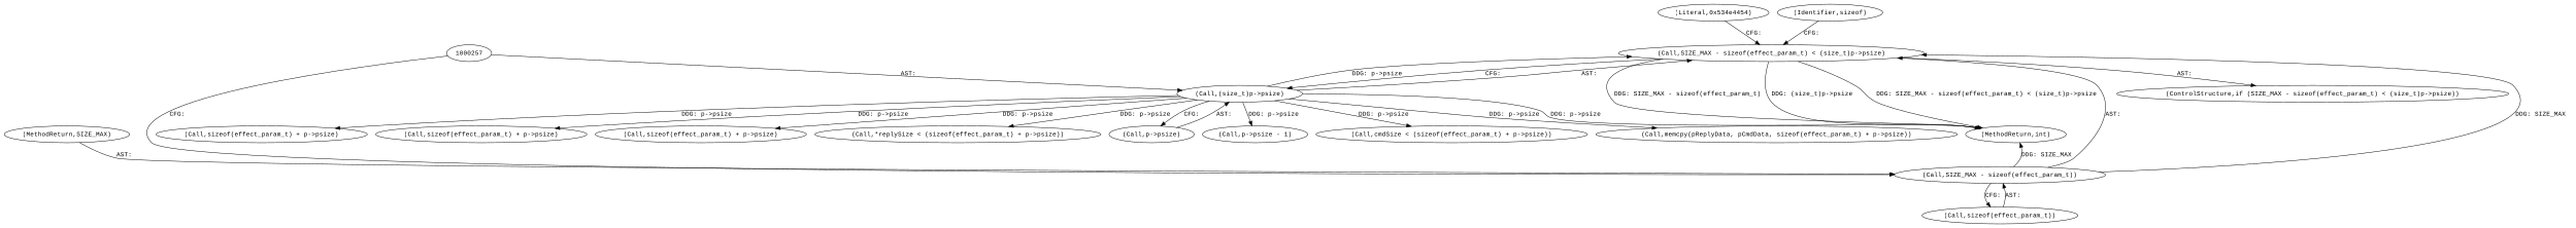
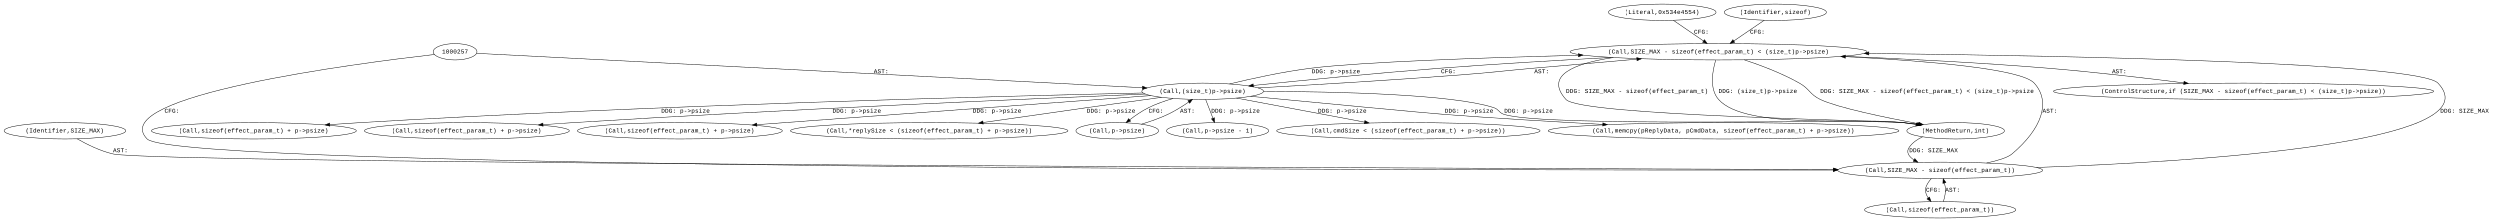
  digraph {
    fontname="Liberation Mono"
    node [fontname="Liberation Mono"]
    edge [fontname="Liberation Mono"]
    n1 [label="(Call,SIZE_MAX - sizeof(effect_param_t) < (size_t)p->psize)"]
    n2 [label="(Call,(size_t)p->psize)"]
    n3 [label="(MethodReturn,int)"]
    n4 [label="(ControlStructure,if (SIZE_MAX - sizeof(effect_param_t) < (size_t)p->psize))"]
    n5 [label="(Call,sizeof(effect_param_t) + p->psize)"]
    n6 [label="(Call,*replySize < (sizeof(effect_param_t) + p->psize))"]
    n7 [label="(Call,p->psize)"]
    n8 [label="(Call,p->psize - 1)"]
    n9 [label="(Call,cmdSize < (sizeof(effect_param_t) + p->psize))"]
    n10 [label="(Call,memcpy(pReplyData, pCmdData, sizeof(effect_param_t) + p->psize))"]
    n11 [label="(Call,sizeof(effect_param_t) + p->psize)"]
    n12 [label="(Call,sizeof(effect_param_t) + p->psize)"]
    n13 [label="(Call,SIZE_MAX - sizeof(effect_param_t))"]
    n14 [label="(Call,sizeof(effect_param_t))"]
-   n15 [label="(MethodReturn,SIZE_MAX)"]
-   n16 [label="(Literal,0x534e4454)"]
+   n15 [label="(Identifier,SIZE_MAX)"]
+   n16 [label="(Literal,0x534e4554)"]
    n17 [label="(Identifier,sizeof)"]
    1000257
    n1 -> n2 [label="CFG: "]
    n1 -> n3 [label="DDG: SIZE_MAX - sizeof(effect_param_t) < (size_t)p->psize"]
    n1 -> n3 [label="DDG: SIZE_MAX - sizeof(effect_param_t)"]
    n1 -> n3 [label="DDG: (size_t)p->psize"]
    n1 -> n4 [label="AST: "]
    n2 -> n1 [label="AST: "]
    n2 -> n1 [label="DDG: p->psize"]
    n2 -> n3 [label="DDG: p->psize"]
    n2 -> n5 [label="DDG: p->psize"]
    n2 -> n6 [label="DDG: p->psize"]
    n2 -> n7 [label="CFG: "]
    n2 -> n8 [label="DDG: p->psize"]
    n2 -> n9 [label="DDG: p->psize"]
    n2 -> n10 [label="DDG: p->psize"]
    n2 -> n11 [label="DDG: p->psize"]
    n2 -> n12 [label="DDG: p->psize"]
    n7 -> n2 [label="AST: "]
    n13 -> n1 [label="AST: "]
    n13 -> n1 [label="DDG: SIZE_MAX"]
-   n13 -> n3 [label="DDG: SIZE_MAX"]
+   n3 -> n13 [label="DDG: SIZE_MAX"]
    n13 -> n14 [label="CFG: "]
    n14 -> n13 [label="AST: "]
    n15 -> n13 [label="AST: "]
    n16 -> n1 [label="CFG: "]
    n17 -> n1 [label="CFG: "]
    1000257 -> n2 [label="AST: "]
    1000257 -> n13 [label="CFG: "]
  }
